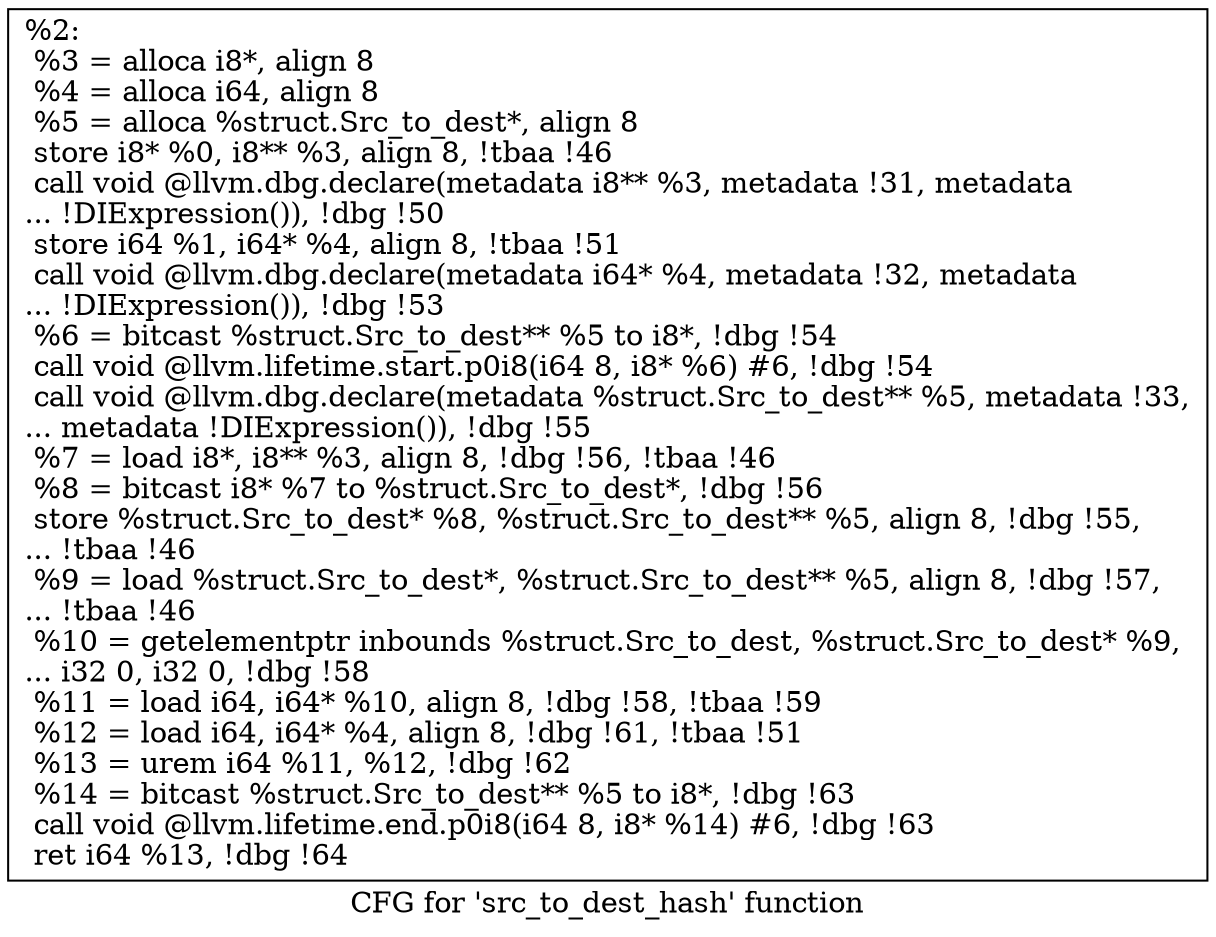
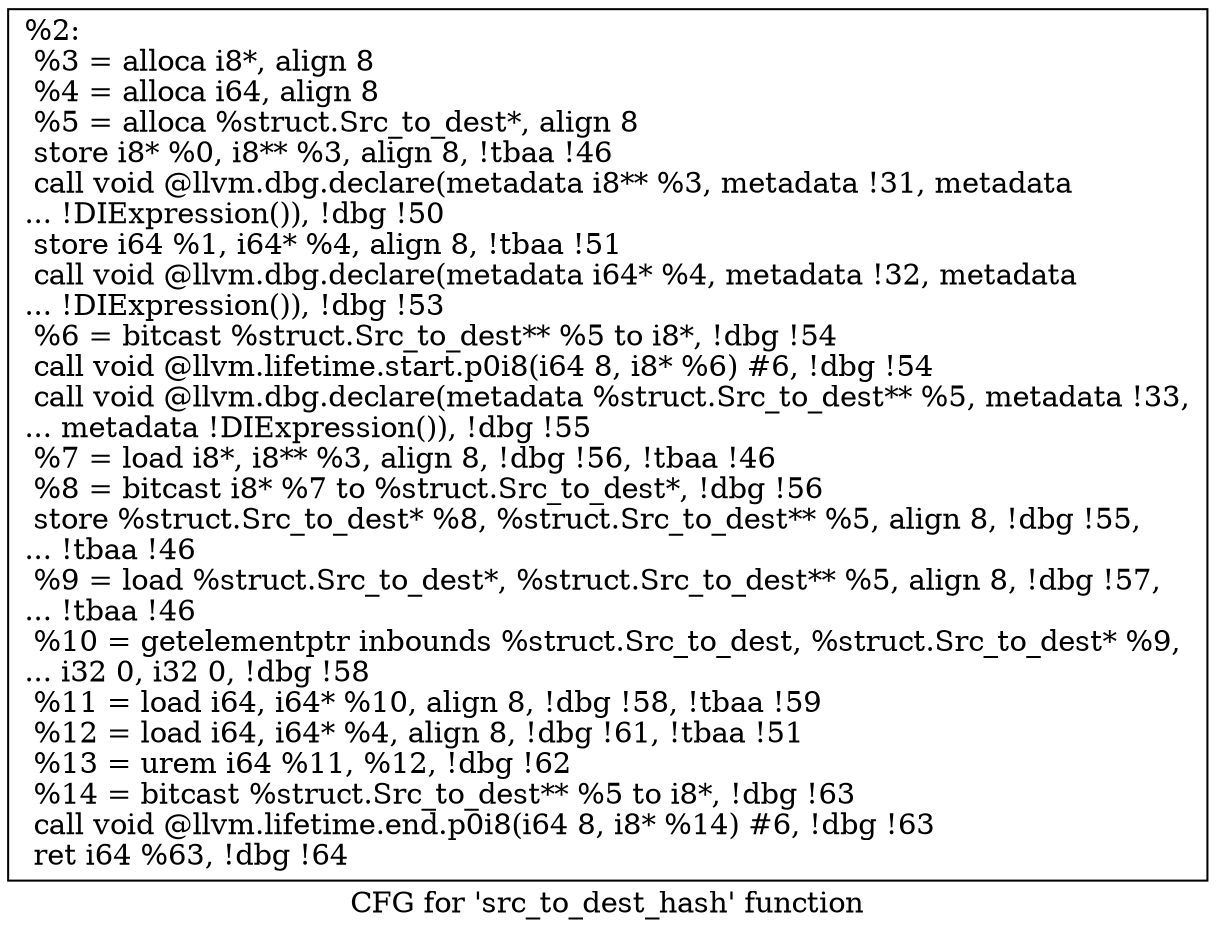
  digraph {
    label="CFG for 'src_to_dest_hash' function"
    rankdir=LR
-   n1 [label="{%2:\l  %3 = alloca i8*, align 8\l  %4 = alloca i64, align 8\l  %5 = alloca %struct.Src_to_dest*, align 8\l  store i8* %0, i8** %3, align 8, !tbaa !46\l  call void @llvm.dbg.declare(metadata i8** %3, metadata !31, metadata\l... !DIExpression()), !dbg !50\l  store i64 %1, i64* %4, align 8, !tbaa !51\l  call void @llvm.dbg.declare(metadata i64* %4, metadata !32, metadata\l... !DIExpression()), !dbg !53\l  %6 = bitcast %struct.Src_to_dest** %5 to i8*, !dbg !54\l  call void @llvm.lifetime.start.p0i8(i64 8, i8* %6) #6, !dbg !54\l  call void @llvm.dbg.declare(metadata %struct.Src_to_dest** %5, metadata !33,\l... metadata !DIExpression()), !dbg !55\l  %7 = load i8*, i8** %3, align 8, !dbg !56, !tbaa !46\l  %8 = bitcast i8* %7 to %struct.Src_to_dest*, !dbg !56\l  store %struct.Src_to_dest* %8, %struct.Src_to_dest** %5, align 8, !dbg !55,\l... !tbaa !46\l  %9 = load %struct.Src_to_dest*, %struct.Src_to_dest** %5, align 8, !dbg !57,\l... !tbaa !46\l  %10 = getelementptr inbounds %struct.Src_to_dest, %struct.Src_to_dest* %9,\l... i32 0, i32 0, !dbg !58\l  %11 = load i64, i64* %10, align 8, !dbg !58, !tbaa !59\l  %12 = load i64, i64* %4, align 8, !dbg !61, !tbaa !51\l  %13 = urem i64 %11, %12, !dbg !62\l  %14 = bitcast %struct.Src_to_dest** %5 to i8*, !dbg !63\l  call void @llvm.lifetime.end.p0i8(i64 8, i8* %14) #6, !dbg !63\l  ret i64 %13, !dbg !64\l}" shape=record]
+   n1 [label="{%2:\l  %3 = alloca i8*, align 8\l  %4 = alloca i64, align 8\l  %5 = alloca %struct.Src_to_dest*, align 8\l  store i8* %0, i8** %3, align 8, !tbaa !46\l  call void @llvm.dbg.declare(metadata i8** %3, metadata !31, metadata\l... !DIExpression()), !dbg !50\l  store i64 %1, i64* %4, align 8, !tbaa !51\l  call void @llvm.dbg.declare(metadata i64* %4, metadata !32, metadata\l... !DIExpression()), !dbg !53\l  %6 = bitcast %struct.Src_to_dest** %5 to i8*, !dbg !54\l  call void @llvm.lifetime.start.p0i8(i64 8, i8* %6) #6, !dbg !54\l  call void @llvm.dbg.declare(metadata %struct.Src_to_dest** %5, metadata !33,\l... metadata !DIExpression()), !dbg !55\l  %7 = load i8*, i8** %3, align 8, !dbg !56, !tbaa !46\l  %8 = bitcast i8* %7 to %struct.Src_to_dest*, !dbg !56\l  store %struct.Src_to_dest* %8, %struct.Src_to_dest** %5, align 8, !dbg !55,\l... !tbaa !46\l  %9 = load %struct.Src_to_dest*, %struct.Src_to_dest** %5, align 8, !dbg !57,\l... !tbaa !46\l  %10 = getelementptr inbounds %struct.Src_to_dest, %struct.Src_to_dest* %9,\l... i32 0, i32 0, !dbg !58\l  %11 = load i64, i64* %10, align 8, !dbg !58, !tbaa !59\l  %12 = load i64, i64* %4, align 8, !dbg !61, !tbaa !51\l  %13 = urem i64 %11, %12, !dbg !62\l  %14 = bitcast %struct.Src_to_dest** %5 to i8*, !dbg !63\l  call void @llvm.lifetime.end.p0i8(i64 8, i8* %14) #6, !dbg !63\l  ret i64 %63, !dbg !64\l}" shape=record]
  }
